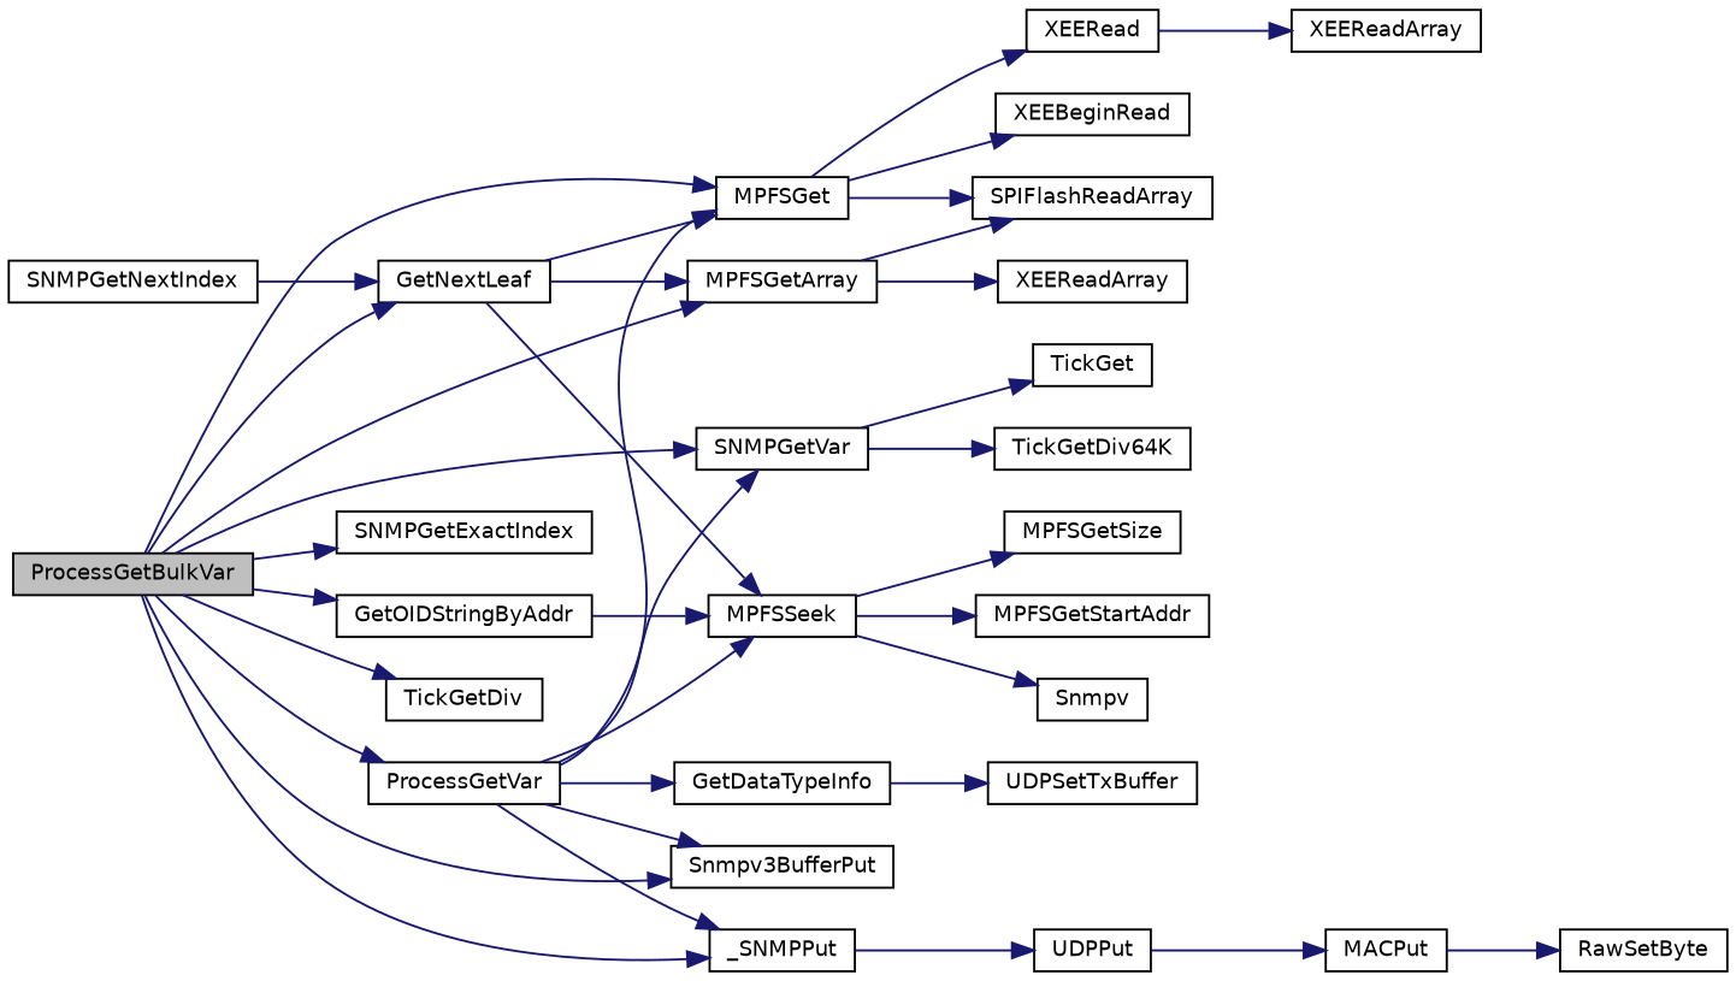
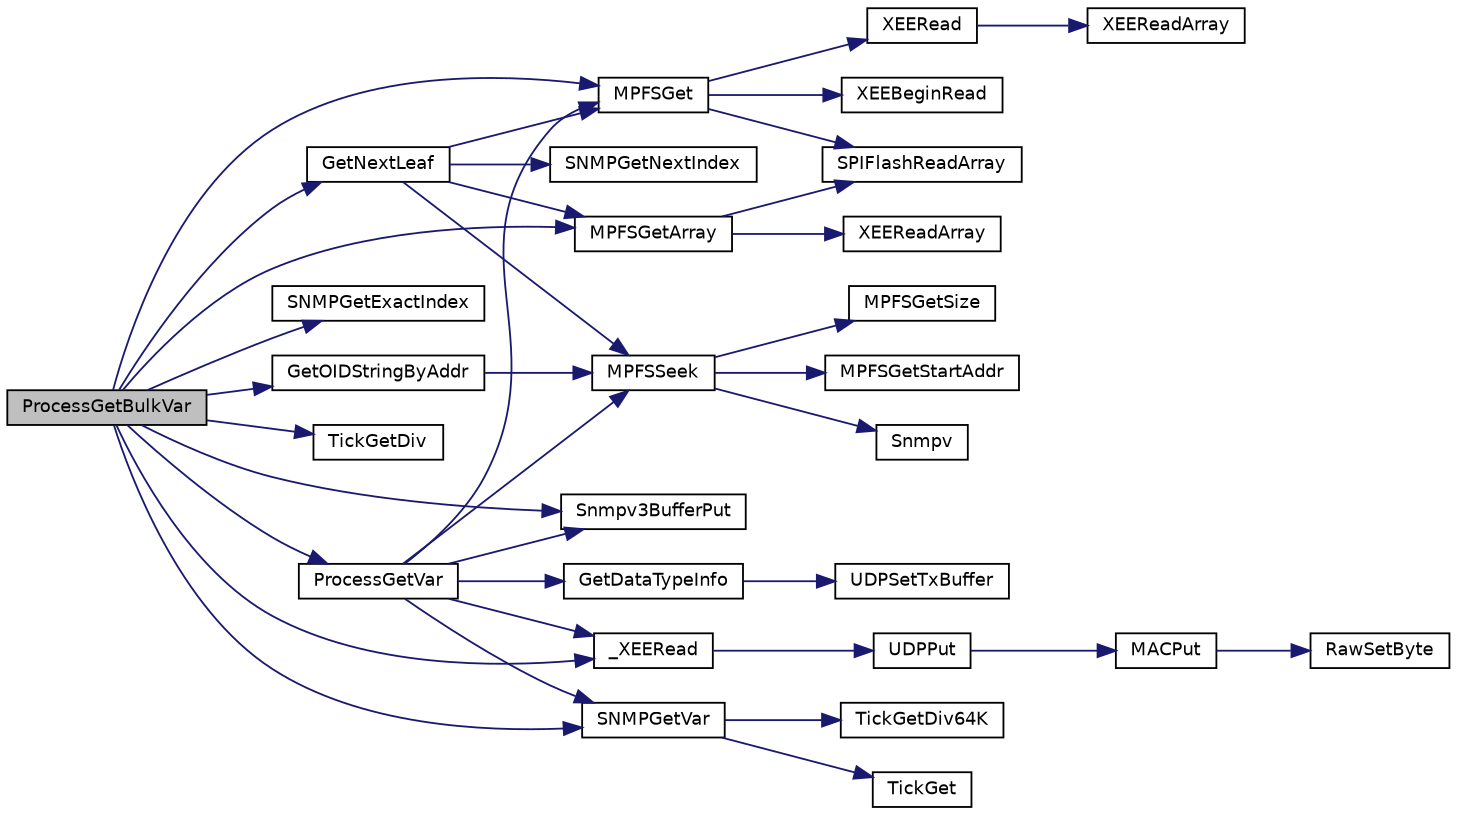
  digraph {
    rankdir=LR
    node [color=black fillcolor=white fontname=Helvetica fontsize=10 shape=record style=filled]
    edge [color=midnightblue fontname=Helvetica fontsize=10 labelfontname=Helvetica labelfontsize=10 style=solid]
    n1 [fillcolor=grey75 fontcolor=black height=0.2 label=ProcessGetBulkVar width=0.4]
    n2 [height=0.2 label=GetNextLeaf width=0.4]
    n3 [height=0.2 label=MPFSGet width=0.4]
    n4 [height=0.2 label=MPFSGetArray width=0.4]
    n5 [height=0.2 label=SNMPGetExactIndex width=0.4]
    n6 [height=0.2 label=GetOIDStringByAddr width=0.4]
    n7 [height=0.2 label=TickGetDiv width=0.4]
    n8 [height=0.2 label=Snmpv3BufferPut width=0.4]
-   n9 [height=0.2 label=_SNMPPut width=0.4]
+   n9 [height=0.2 label=_XEERead width=0.4]
    n10 [height=0.2 label=ProcessGetVar width=0.4]
    n11 [height=0.2 label=SNMPGetVar width=0.4]
    n12 [height=0.2 label=SNMPGetNextIndex width=0.4]
    n13 [height=0.2 label=MPFSSeek width=0.4]
    n14 [height=0.2 label=XEEBeginRead width=0.4]
    n15 [height=0.2 label=XEERead width=0.4]
    n16 [height=0.2 label=SPIFlashReadArray width=0.4]
    n17 [height=0.2 label=XEEReadArray width=0.4]
    n18 [height=0.2 label=UDPPut width=0.4]
    n19 [height=0.2 label=GetDataTypeInfo width=0.4]
    n20 [height=0.2 label=TickGetDiv64K width=0.4]
    n21 [height=0.2 label=TickGet width=0.4]
    n22 [height=0.2 label=MPFSGetSize width=0.4]
    n23 [height=0.2 label=MPFSGetStartAddr width=0.4]
    n24 [height=0.2 label=Snmpv width=0.4]
    n25 [height=0.2 label=XEEReadArray width=0.4]
    n26 [height=0.2 label=UDPSetTxBuffer width=0.4]
    n27 [height=0.2 label=MACPut width=0.4]
    n28 [height=0.2 label=RawSetByte width=0.4]
    n1 -> n2
    n1 -> n3
    n1 -> n4
    n1 -> n5
    n1 -> n6
    n1 -> n7
    n1 -> n8
    n1 -> n9
    n1 -> n10
    n1 -> n11
    n2 -> n3
    n2 -> n4
-   n12 -> n2
+   n2 -> n12
    n2 -> n13
    n3 -> n14
    n3 -> n15
    n3 -> n16
    n4 -> n16
    n4 -> n17
    n6 -> n13
    n9 -> n18
    n10 -> n3
    n10 -> n8
    n10 -> n9
    n10 -> n11
    n10 -> n13
    n10 -> n19
    n11 -> n20
    n11 -> n21
    n13 -> n22
    n13 -> n23
    n13 -> n24
    n15 -> n25
    n18 -> n27
    n19 -> n26
    n27 -> n28
  }
